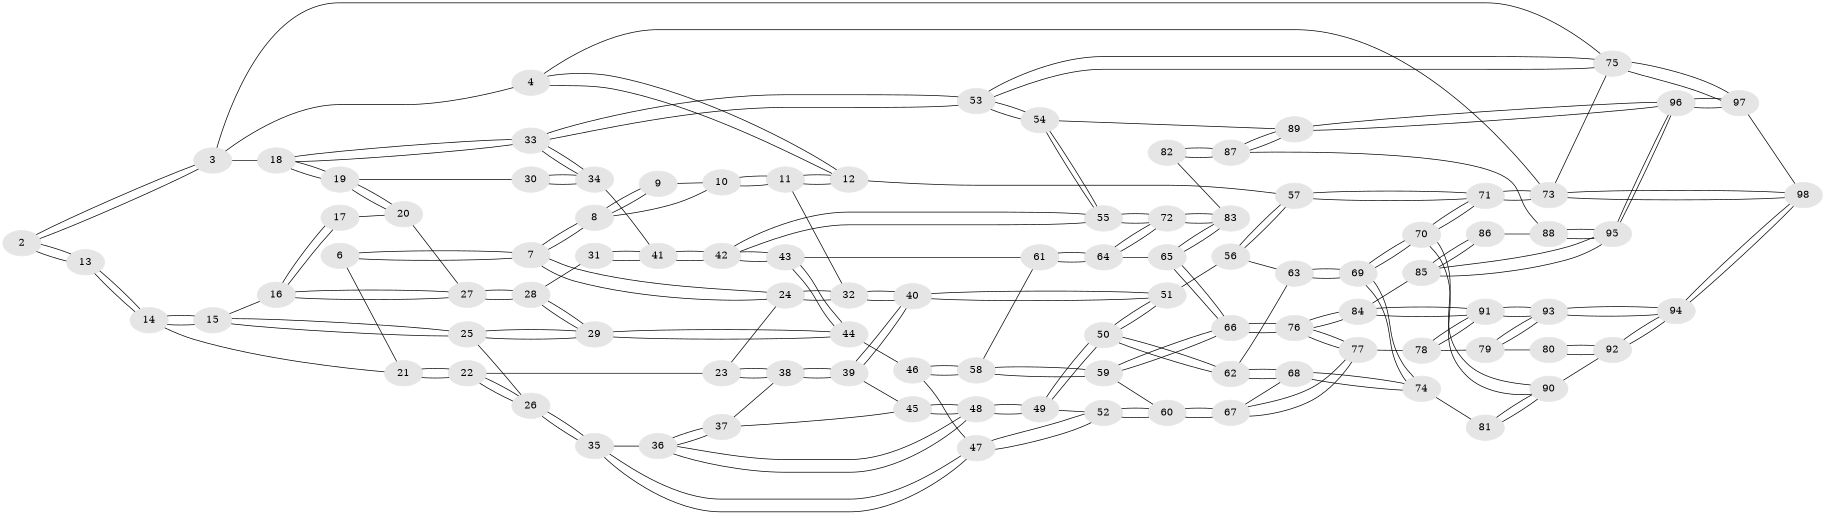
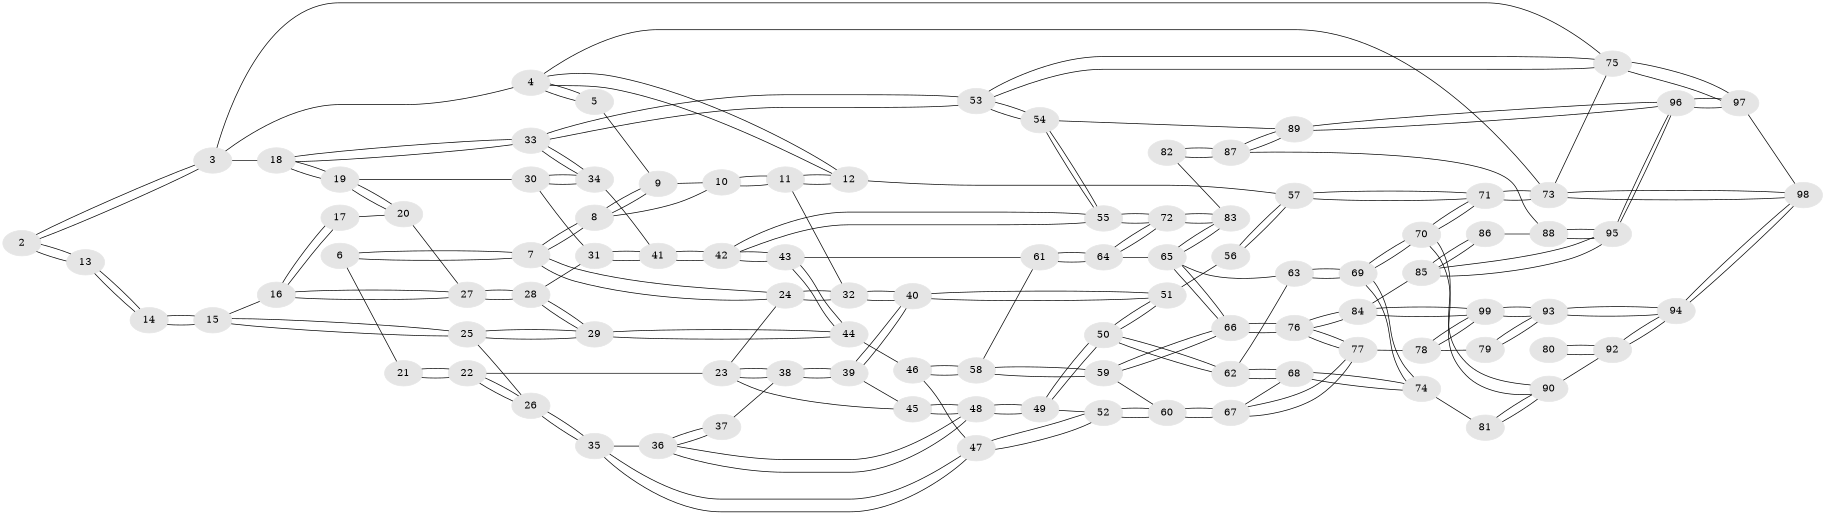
  graph {
    rankdir=LR
    node [color=gray90 style=filled]
    2
    3
    13
    6
    7
    21
    4
    18
    75
    14
+   5
    12
    73
    19
    33
    97
    9
    57
    98
    10
    8
    24
    22
    32
    11
    40
    71
    15
    16
    25
    17
    27
    26
    29
    20
    28
    30
    34
    53
    31
    23
    38
    35
    39
    44
    36
    47
    41
    46
    42
    51
    54
    37
    48
    52
    45
    49
    56
    43
    55
    61
    72
    64
    58
    59
    60
    50
    62
    63
    68
    67
    89
    96
    83
    69
    66
    76
    77
    65
    74
    70
    84
    78
    81
    90
    92
-   91
+   91 [label=99]
    85
    79
    80
    93
    94
    82
    87
    88
    86
    95
    2 -- 3
    2 -- 3
    2 -- 13
    2 -- 13
    3 -- 4
    3 -- 18
    3 -- 75
    13 -- 14
    13 -- 14
    6 -- 7
    6 -- 7
    6 -- 21
    7 -- 8
    7 -- 8
    7 -- 24
    7 -- 24
    21 -- 22
    21 -- 22
+   4 -- 5
+   4 -- 5
    4 -- 12
    4 -- 12
    4 -- 73
    18 -- 19
    18 -- 19
    18 -- 33
    18 -- 33
    75 -- 97
    75 -- 97
-   14 -- 21
    14 -- 15
    14 -- 15
+   5 -- 9
    12 -- 57
    73 -- 75
    73 -- 98
    73 -- 98
    19 -- 20
    19 -- 20
    19 -- 30
    33 -- 34
    33 -- 34
    33 -- 53
    33 -- 53
    97 -- 98
    9 -- 10
    57 -- 71
    57 -- 71
    10 -- 11
    10 -- 11
    8 -- 9
    8 -- 9
    8 -- 10
    24 -- 32
    24 -- 32
    22 -- 26
    22 -- 26
    22 -- 23
    32 -- 40
    32 -- 40
    11 -- 12
    11 -- 12
    11 -- 32
    40 -- 51
    40 -- 51
    71 -- 73
    71 -- 73
    15 -- 16
    15 -- 25
    15 -- 25
    16 -- 17
    16 -- 17
    16 -- 27
    16 -- 27
    25 -- 26
    25 -- 29
    25 -- 29
    17 -- 20
    27 -- 28
    27 -- 28
    26 -- 35
    26 -- 35
    29 -- 44
    29 -- 44
    20 -- 27
    28 -- 29
    28 -- 29
    28 -- 31
    30 -- 34
    30 -- 34
+   30 -- 31
    34 -- 41
    53 -- 75
    53 -- 75
    53 -- 54
    53 -- 54
    31 -- 41
    31 -- 41
    23 -- 24
    23 -- 38
    23 -- 38
    38 -- 39
    38 -- 39
    35 -- 36
    35 -- 47
    35 -- 47
    39 -- 40
    39 -- 40
    39 -- 45
    44 -- 46
    36 -- 37
    36 -- 37
    36 -- 48
    36 -- 48
    47 -- 52
    47 -- 52
    41 -- 42
    41 -- 42
    46 -- 47
    46 -- 58
    46 -- 58
    42 -- 43
    42 -- 43
    42 -- 55
    42 -- 55
    51 -- 56
    54 -- 55
    54 -- 55
    54 -- 89
    37 -- 38
-   37 -- 45
+   23 -- 45
    48 -- 49
    48 -- 49
    52 -- 60
    52 -- 60
    45 -- 48
    45 -- 48
    49 -- 52
    49 -- 50
    49 -- 50
    56 -- 57
    56 -- 57
-   56 -- 63
+   65 -- 63
    43 -- 44
    43 -- 44
    43 -- 61
    55 -- 72
    55 -- 72
    61 -- 64
    61 -- 64
    72 -- 83
    72 -- 83
    64 -- 72
    64 -- 72
    64 -- 65
    58 -- 61
    58 -- 59
    58 -- 59
    59 -- 60
    59 -- 66
    59 -- 66
    60 -- 67
    60 -- 67
    50 -- 51
    50 -- 51
    50 -- 62
    50 -- 62
    62 -- 63
    62 -- 68
    62 -- 68
    63 -- 69
    63 -- 69
    68 -- 74
    68 -- 74
    67 -- 68
    67 -- 77
    67 -- 77
    89 -- 96
    89 -- 96
    96 -- 97
    96 -- 97
    69 -- 74
    69 -- 74
    69 -- 70
    69 -- 70
    66 -- 76
    66 -- 76
    76 -- 77
    76 -- 77
    76 -- 84
    76 -- 84
    77 -- 78
    65 -- 83
    65 -- 83
    65 -- 66
    65 -- 66
    74 -- 81
    70 -- 71
    70 -- 71
    70 -- 90
    70 -- 90
    84 -- 91
    84 -- 91
    84 -- 85
    78 -- 91
    78 -- 91
    78 -- 79
    81 -- 90
    81 -- 90
    90 -- 92
    92 -- 94
    92 -- 94
    91 -- 93
    91 -- 93
    85 -- 86
    85 -- 86
    85 -- 95
    85 -- 95
-   79 -- 80
    79 -- 93
    79 -- 93
    80 -- 92
    80 -- 92
    93 -- 94
    93 -- 94
    94 -- 98
    94 -- 98
    82 -- 83
    82 -- 87
    82 -- 87
    87 -- 89
    87 -- 89
    87 -- 88
    88 -- 95
    88 -- 95
    86 -- 88
    95 -- 96
    95 -- 96
  }
